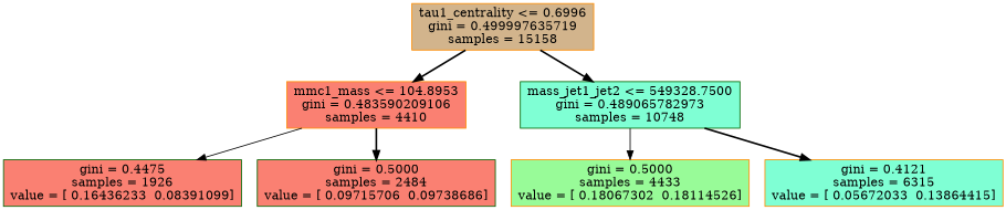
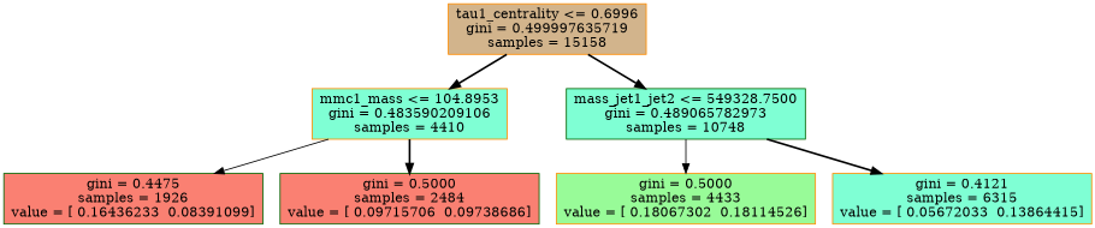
  digraph {
    node [shape=box style=filled fillcolor=aquamarine color=darkorange]
    edge [style=bold]
    n1 [label="tau1_centrality <= 0.6996\ngini = 0.499997635719\nsamples = 15158" fillcolor=tan]
-   n2 [label="mmc1_mass <= 104.8953\ngini = 0.483590209106\nsamples = 4410" fillcolor=salmon]
+   n2 [label="mmc1_mass <= 104.8953\ngini = 0.483590209106\nsamples = 4410"]
    n3 [label="mass_jet1_jet2 <= 549328.7500\ngini = 0.489065782973\nsamples = 10748" color=darkgreen]
    n4 [label="gini = 0.4475\nsamples = 1926\nvalue = [ 0.16436233  0.08391099]" fillcolor=salmon color=darkgreen]
    n5 [label="gini = 0.5000\nsamples = 2484\nvalue = [ 0.09715706  0.09738686]" fillcolor=salmon color=darkgreen]
    n6 [label="gini = 0.5000\nsamples = 4433\nvalue = [ 0.18067302  0.18114526]" fillcolor=palegreen]
    n7 [label="gini = 0.4121\nsamples = 6315\nvalue = [ 0.05672033  0.13864415]"]
    n1 -> n2
    n1 -> n3
    n2 -> n4 [style=solid]
    n2 -> n5
    n3 -> n6 [style=solid]
    n3 -> n7
  }
